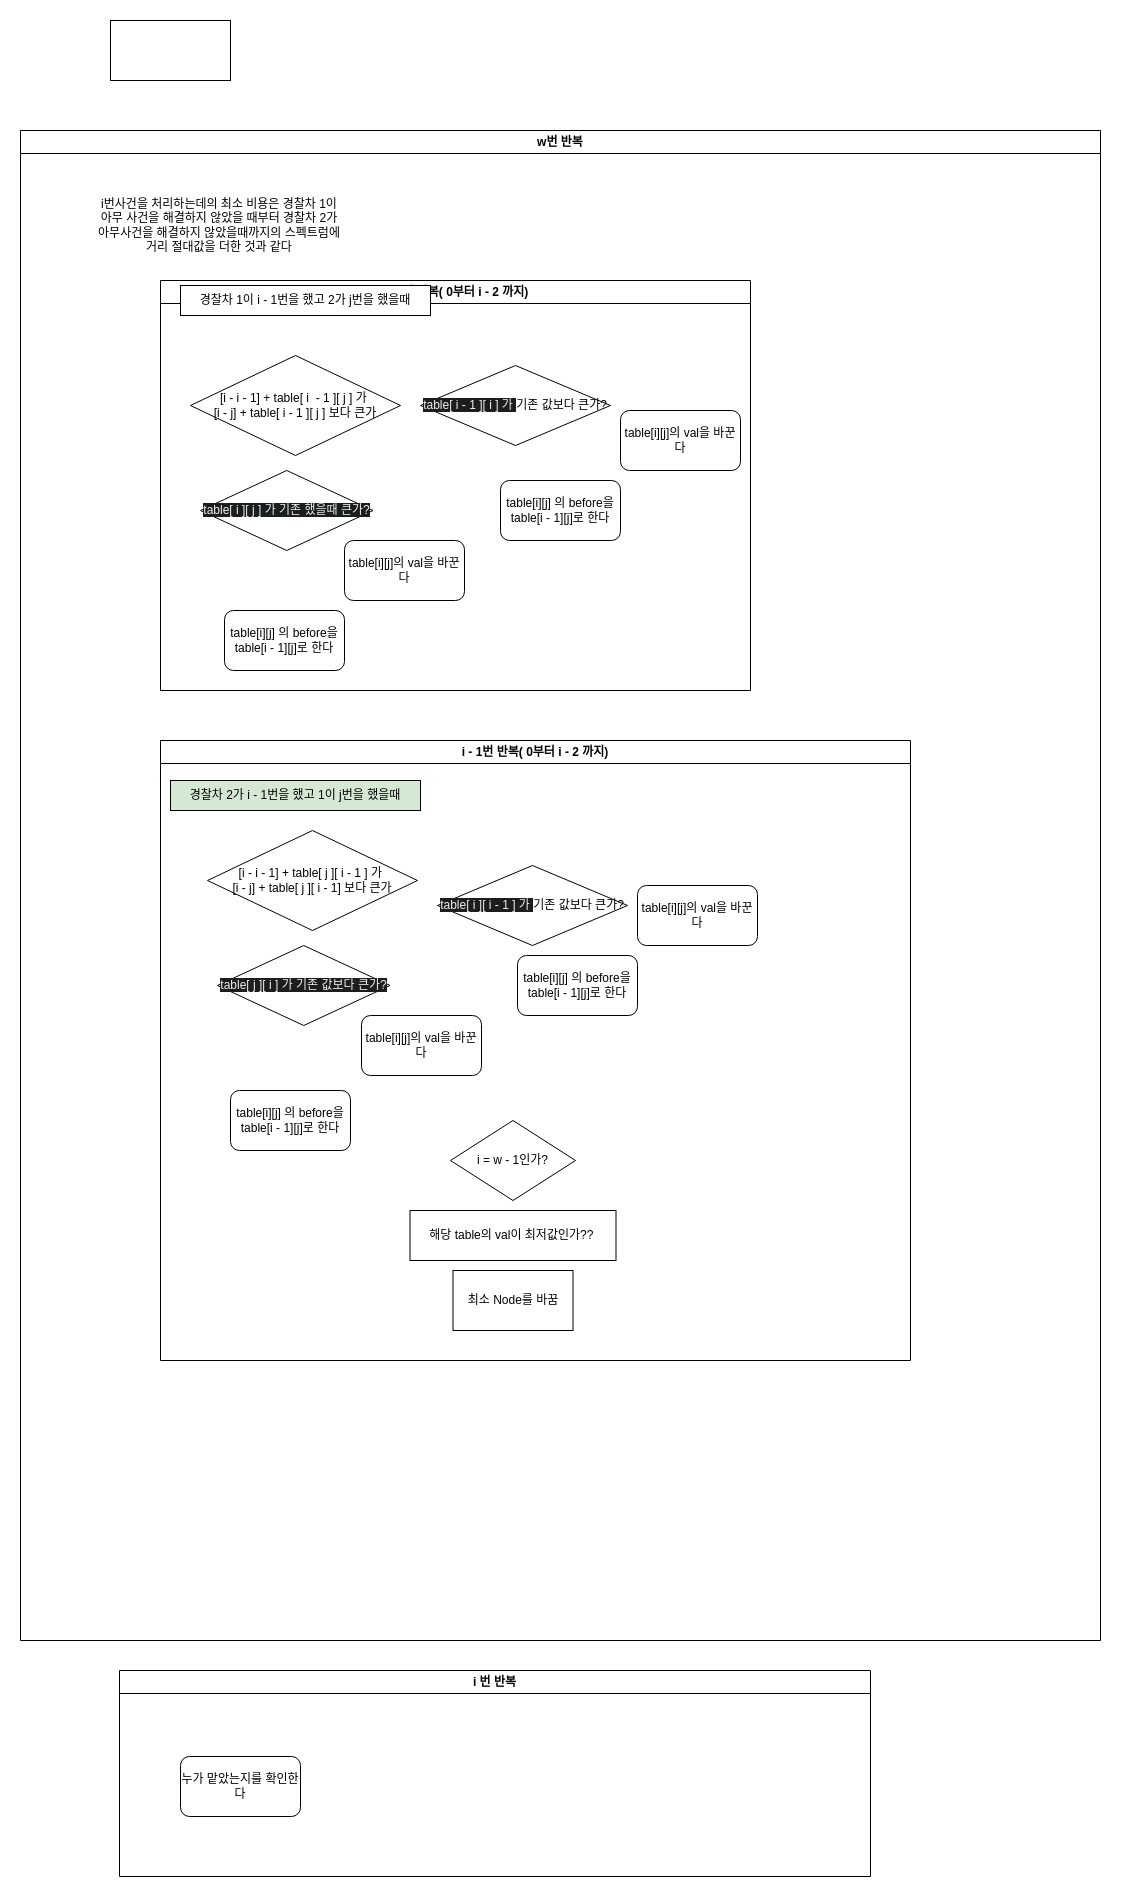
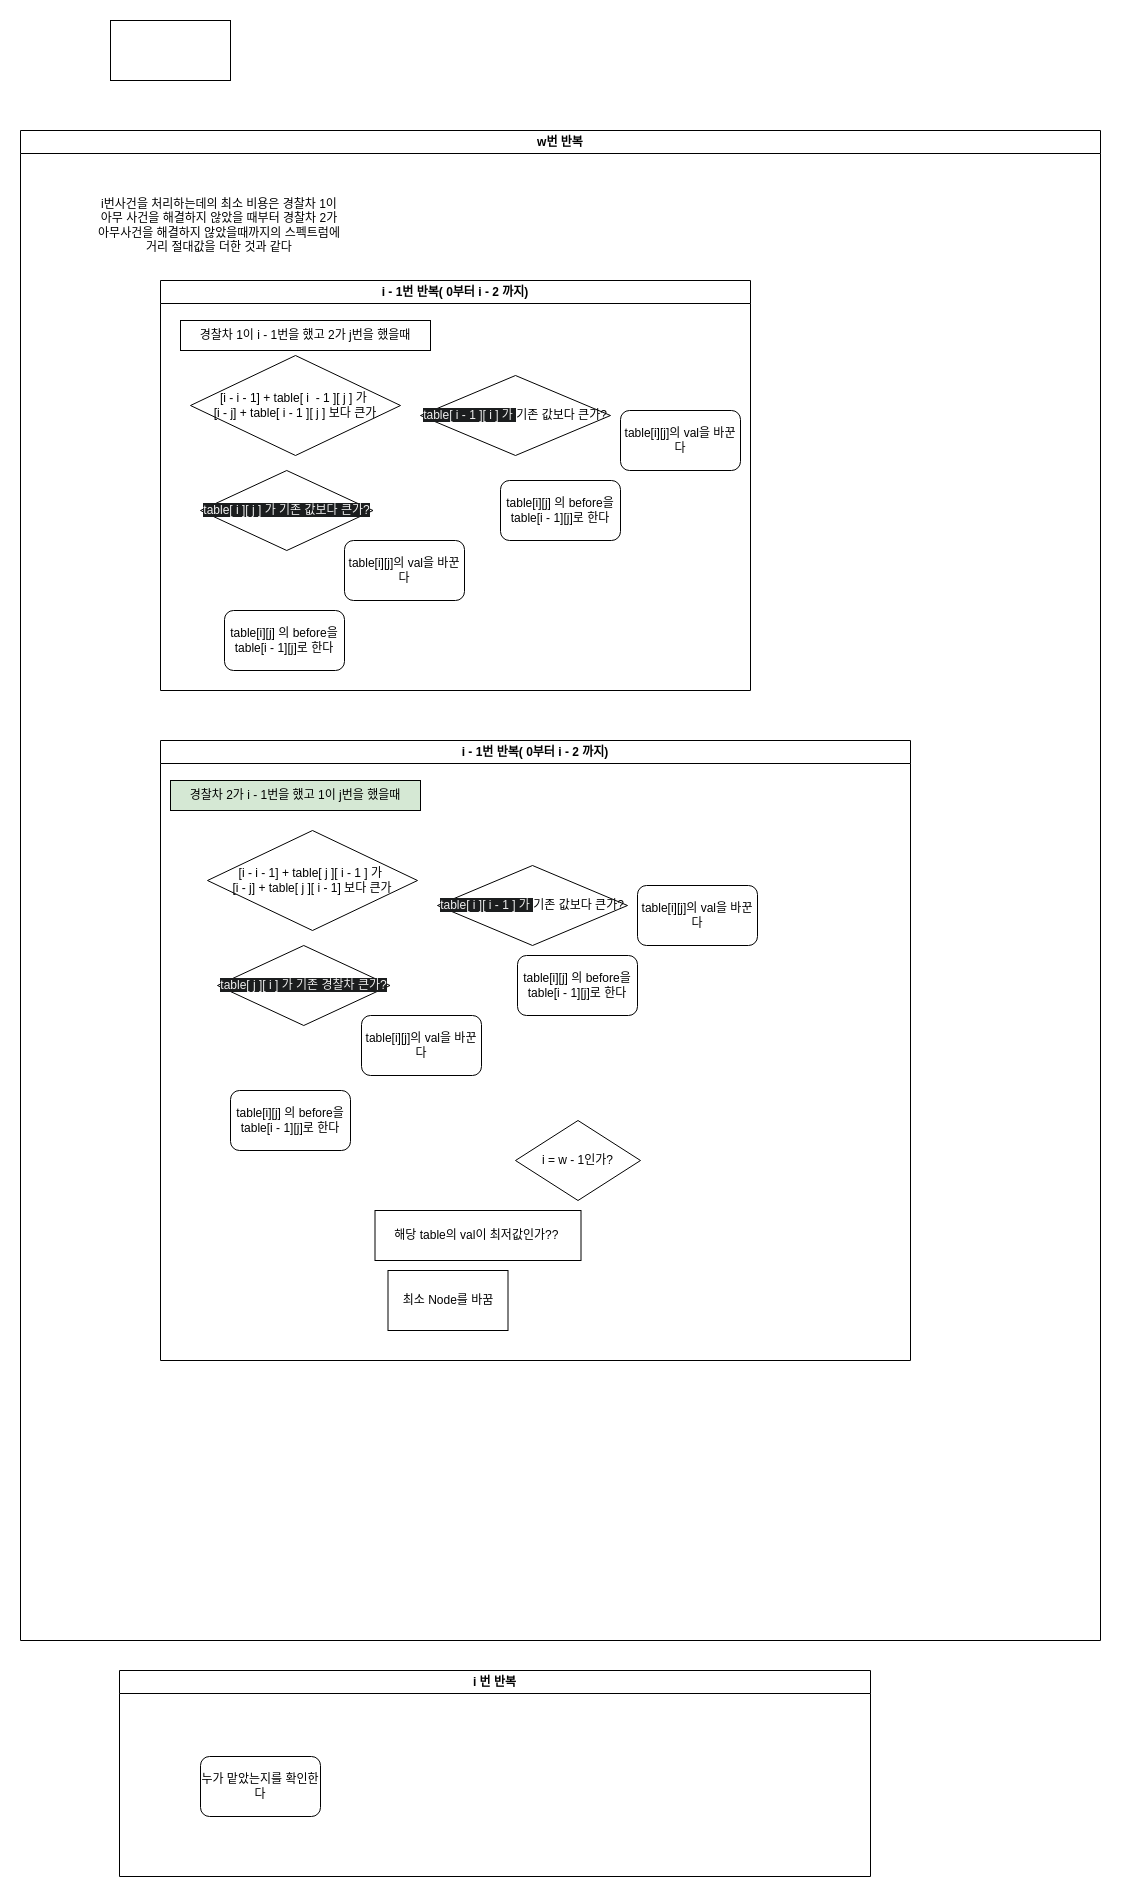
  <mxCell id="0" />
  <mxCell id="1" parent="0" />
  <mxCell id="2" value="w번 반복" style="swimlane;whiteSpace=wrap;html=1;" parent="1" vertex="1"><mxGeometry x="20" y="130" width="1080" height="1510" as="geometry" /></mxCell>
  <mxCell id="3" value="i번사건을 처리하는데의 최소 비용은 경찰차 1이 아무 사건을 해결하지 않았을 때부터 경찰차 2가 아무사건을 해결하지 않았을때까지의 스펙트럼에 거리 절대값을 더한 것과 같다&lt;br&gt;" style="text;html=1;strokeColor=none;fillColor=none;align=center;verticalAlign=middle;whiteSpace=wrap;rounded=0;" parent="2" vertex="1"><mxGeometry x="74" y="90" width="250" height="10" as="geometry" /></mxCell>
  <mxCell id="4" value="i - 1번 반복( 0부터 i - 2 까지)" style="swimlane;whiteSpace=wrap;html=1;" parent="2" vertex="1"><mxGeometry x="140" y="150" width="590" height="410" as="geometry" /></mxCell>
- <mxCell id="5" value="경찰차 1이 i - 1번을 했고 2가 j번을 했을때" style="whiteSpace=wrap;html=1;" parent="4" vertex="1"><mxGeometry x="20" y="5" width="250" height="30" as="geometry" /></mxCell>
+ <mxCell id="5" value="경찰차 1이 i - 1번을 했고 2가 j번을 했을때" style="whiteSpace=wrap;html=1;" parent="4" vertex="1"><mxGeometry x="20" y="40" width="250" height="30" as="geometry" /></mxCell>
  <mxCell id="6" value="[i - i - 1] + table[ i&amp;nbsp; - 1 ][ j ] 가&amp;nbsp;&lt;br&gt;[i - j] + table[ i - 1 ][ j ] 보다 큰가" style="rhombus;whiteSpace=wrap;html=1;" parent="4" vertex="1"><mxGeometry x="30" y="75" width="210" height="100" as="geometry" /></mxCell>
- <mxCell id="7" value="&lt;span style=&quot;color: rgb(240, 240, 240); font-family: Helvetica; font-size: 12px; font-style: normal; font-variant-ligatures: normal; font-variant-caps: normal; font-weight: 400; letter-spacing: normal; orphans: 2; text-align: center; text-indent: 0px; text-transform: none; widows: 2; word-spacing: 0px; -webkit-text-stroke-width: 0px; background-color: rgb(27, 29, 30); text-decoration-thickness: initial; text-decoration-style: initial; text-decoration-color: initial; float: none; display: inline !important;&quot;&gt;table[ i ][ j ] 가 기존 했을때 큰가?&lt;/span&gt;" style="rounded=0;whiteSpace=wrap;html=1;shape=rhombus;perimeter=rhombusPerimeter;" vertex="1" parent="4"><mxGeometry x="40" y="190" width="172.5" height="80" as="geometry" /></mxCell>
- <mxCell id="8" value="&lt;span style=&quot;color: rgb(240, 240, 240); font-family: Helvetica; font-size: 12px; font-style: normal; font-variant-ligatures: normal; font-variant-caps: normal; font-weight: 400; letter-spacing: normal; orphans: 2; text-align: center; text-indent: 0px; text-transform: none; widows: 2; word-spacing: 0px; -webkit-text-stroke-width: 0px; background-color: rgb(27, 29, 30); text-decoration-thickness: initial; text-decoration-style: initial; text-decoration-color: initial; float: none; display: inline !important;&quot;&gt;table[ i - 1 ][ i ] 가&amp;nbsp;&lt;/span&gt;기존 값보다 큰가?" style="rounded=0;whiteSpace=wrap;html=1;shape=rhombus;perimeter=rhombusPerimeter;" vertex="1" parent="4"><mxGeometry x="260" y="85" width="190" height="80" as="geometry" /></mxCell>
+ <mxCell id="7" value="&lt;span style=&quot;color: rgb(240, 240, 240); font-family: Helvetica; font-size: 12px; font-style: normal; font-variant-ligatures: normal; font-variant-caps: normal; font-weight: 400; letter-spacing: normal; orphans: 2; text-align: center; text-indent: 0px; text-transform: none; widows: 2; word-spacing: 0px; -webkit-text-stroke-width: 0px; background-color: rgb(27, 29, 30); text-decoration-thickness: initial; text-decoration-style: initial; text-decoration-color: initial; float: none; display: inline !important;&quot;&gt;table[ i ][ j ] 가 기존 값보다 큰가?&lt;/span&gt;" style="rounded=0;whiteSpace=wrap;html=1;shape=rhombus;perimeter=rhombusPerimeter;" vertex="1" parent="4"><mxGeometry x="40" y="190" width="172.5" height="80" as="geometry" /></mxCell>
+ <mxCell id="8" value="&lt;span style=&quot;color: rgb(240, 240, 240); font-family: Helvetica; font-size: 12px; font-style: normal; font-variant-ligatures: normal; font-variant-caps: normal; font-weight: 400; letter-spacing: normal; orphans: 2; text-align: center; text-indent: 0px; text-transform: none; widows: 2; word-spacing: 0px; -webkit-text-stroke-width: 0px; background-color: rgb(27, 29, 30); text-decoration-thickness: initial; text-decoration-style: initial; text-decoration-color: initial; float: none; display: inline !important;&quot;&gt;table[ i - 1 ][ i ] 가&amp;nbsp;&lt;/span&gt;기존 값보다 큰가?" style="rounded=0;whiteSpace=wrap;html=1;shape=rhombus;perimeter=rhombusPerimeter;" vertex="1" parent="4"><mxGeometry x="260" y="95" width="190" height="80" as="geometry" /></mxCell>
  <mxCell id="9" value="table[i][j] 의 before을 table[i - 1][j]로 한다" style="rounded=1;whiteSpace=wrap;html=1;" vertex="1" parent="4"><mxGeometry x="64" y="330" width="120" height="60" as="geometry" /></mxCell>
  <mxCell id="10" value="table[i][j]의 val을 바꾼다" style="rounded=1;whiteSpace=wrap;html=1;" vertex="1" parent="4"><mxGeometry x="184" y="260" width="120" height="60" as="geometry" /></mxCell>
  <mxCell id="11" value="table[i][j] 의 before을 table[i - 1][j]로 한다" style="rounded=1;whiteSpace=wrap;html=1;" vertex="1" parent="4"><mxGeometry x="340" y="200" width="120" height="60" as="geometry" /></mxCell>
  <mxCell id="12" value="table[i][j]의 val을 바꾼다" style="rounded=1;whiteSpace=wrap;html=1;" vertex="1" parent="4"><mxGeometry x="460" y="130" width="120" height="60" as="geometry" /></mxCell>
  <mxCell id="13" value="i - 1번 반복( 0부터 i - 2 까지)" style="swimlane;whiteSpace=wrap;html=1;" parent="2" vertex="1"><mxGeometry x="140" y="610" width="750" height="620" as="geometry" /></mxCell>
  <mxCell id="14" value="경찰차 2가 i - 1번을 했고 1이 j번을 했을때" style="whiteSpace=wrap;html=1;fillColor=#d5e8d4;" parent="13" vertex="1"><mxGeometry x="10" y="40" width="250" height="30" as="geometry" /></mxCell>
  <mxCell id="15" value="[i - i - 1] + table[ j ][ i - 1 ] 가&amp;nbsp;&lt;br&gt;[i - j] + table[ j ][ i - 1] 보다 큰가" style="rhombus;whiteSpace=wrap;html=1;" vertex="1" parent="13"><mxGeometry x="47" y="90" width="210" height="100" as="geometry" /></mxCell>
- <mxCell id="16" value="&lt;span style=&quot;color: rgb(240, 240, 240); font-family: Helvetica; font-size: 12px; font-style: normal; font-variant-ligatures: normal; font-variant-caps: normal; font-weight: 400; letter-spacing: normal; orphans: 2; text-align: center; text-indent: 0px; text-transform: none; widows: 2; word-spacing: 0px; -webkit-text-stroke-width: 0px; background-color: rgb(27, 29, 30); text-decoration-thickness: initial; text-decoration-style: initial; text-decoration-color: initial; float: none; display: inline !important;&quot;&gt;table[ j ][ i ] 가 기존 값보다 큰가?&lt;/span&gt;" style="rounded=0;whiteSpace=wrap;html=1;shape=rhombus;perimeter=rhombusPerimeter;" vertex="1" parent="13"><mxGeometry x="57" y="205" width="172.5" height="80" as="geometry" /></mxCell>
+ <mxCell id="16" value="&lt;span style=&quot;color: rgb(240, 240, 240); font-family: Helvetica; font-size: 12px; font-style: normal; font-variant-ligatures: normal; font-variant-caps: normal; font-weight: 400; letter-spacing: normal; orphans: 2; text-align: center; text-indent: 0px; text-transform: none; widows: 2; word-spacing: 0px; -webkit-text-stroke-width: 0px; background-color: rgb(27, 29, 30); text-decoration-thickness: initial; text-decoration-style: initial; text-decoration-color: initial; float: none; display: inline !important;&quot;&gt;table[ j ][ i ] 가 기존 경찰차 큰가?&lt;/span&gt;" style="rounded=0;whiteSpace=wrap;html=1;shape=rhombus;perimeter=rhombusPerimeter;" vertex="1" parent="13"><mxGeometry x="57" y="205" width="172.5" height="80" as="geometry" /></mxCell>
  <mxCell id="17" value="&lt;span style=&quot;color: rgb(240, 240, 240); font-family: Helvetica; font-size: 12px; font-style: normal; font-variant-ligatures: normal; font-variant-caps: normal; font-weight: 400; letter-spacing: normal; orphans: 2; text-align: center; text-indent: 0px; text-transform: none; widows: 2; word-spacing: 0px; -webkit-text-stroke-width: 0px; background-color: rgb(27, 29, 30); text-decoration-thickness: initial; text-decoration-style: initial; text-decoration-color: initial; float: none; display: inline !important;&quot;&gt;table[ i ][ i - 1 ] 가&amp;nbsp;&lt;/span&gt;기존 값보다 큰가?" style="rounded=0;whiteSpace=wrap;html=1;shape=rhombus;perimeter=rhombusPerimeter;" vertex="1" parent="13"><mxGeometry x="277" y="125" width="190" height="80" as="geometry" /></mxCell>
  <mxCell id="18" value="table[i][j] 의 before을 table[i - 1][j]로 한다" style="rounded=1;whiteSpace=wrap;html=1;" vertex="1" parent="13"><mxGeometry x="70" y="350" width="120" height="60" as="geometry" /></mxCell>
  <mxCell id="19" value="table[i][j]의 val을 바꾼다" style="rounded=1;whiteSpace=wrap;html=1;" vertex="1" parent="13"><mxGeometry x="201" y="275" width="120" height="60" as="geometry" /></mxCell>
  <mxCell id="20" value="table[i][j] 의 before을 table[i - 1][j]로 한다" style="rounded=1;whiteSpace=wrap;html=1;" vertex="1" parent="13"><mxGeometry x="357" y="215" width="120" height="60" as="geometry" /></mxCell>
  <mxCell id="21" value="table[i][j]의 val을 바꾼다" style="rounded=1;whiteSpace=wrap;html=1;" vertex="1" parent="13"><mxGeometry x="477" y="145" width="120" height="60" as="geometry" /></mxCell>
- <mxCell id="22" value="i = w - 1인가?" style="rhombus;whiteSpace=wrap;html=1;" vertex="1" parent="13"><mxGeometry x="290" y="380" width="125" height="80" as="geometry" /></mxCell>
- <mxCell id="23" value="해당 table의 val이 최저값인가??&amp;nbsp;" style="rounded=0;whiteSpace=wrap;html=1;" vertex="1" parent="13"><mxGeometry x="249.5" y="470" width="206" height="50" as="geometry" /></mxCell>
- <mxCell id="24" value="최소 Node를 바꿈" style="rounded=0;whiteSpace=wrap;html=1;" vertex="1" parent="13"><mxGeometry x="292.5" y="530" width="120" height="60" as="geometry" /></mxCell>
+ <mxCell id="22" value="i = w - 1인가?" style="rhombus;whiteSpace=wrap;html=1;" vertex="1" parent="13"><mxGeometry x="355" y="380" width="125" height="80" as="geometry" /></mxCell>
+ <mxCell id="23" value="해당 table의 val이 최저값인가??&amp;nbsp;" style="rounded=0;whiteSpace=wrap;html=1;" vertex="1" parent="13"><mxGeometry x="214.5" y="470" width="206" height="50" as="geometry" /></mxCell>
+ <mxCell id="24" value="최소 Node를 바꿈" style="rounded=0;whiteSpace=wrap;html=1;" vertex="1" parent="13"><mxGeometry x="227.5" y="530" width="120" height="60" as="geometry" /></mxCell>
  <mxCell id="25" value="" style="rounded=0;whiteSpace=wrap;html=1;" parent="1" vertex="1"><mxGeometry x="110" y="20" width="120" height="60" as="geometry" /></mxCell>
  <mxCell id="26" value="i 번 반복" style="swimlane;whiteSpace=wrap;html=1;" vertex="1" parent="1"><mxGeometry x="119" y="1670" width="751" height="206" as="geometry" /></mxCell>
- <mxCell id="27" value="누가 맡았는지를 확인한다" style="rounded=1;whiteSpace=wrap;html=1;" vertex="1" parent="26"><mxGeometry x="61" y="86" width="120" height="60" as="geometry" /></mxCell>
+ <mxCell id="27" value="누가 맡았는지를 확인한다" style="rounded=1;whiteSpace=wrap;html=1;" vertex="1" parent="26"><mxGeometry x="81" y="86" width="120" height="60" as="geometry" /></mxCell>
